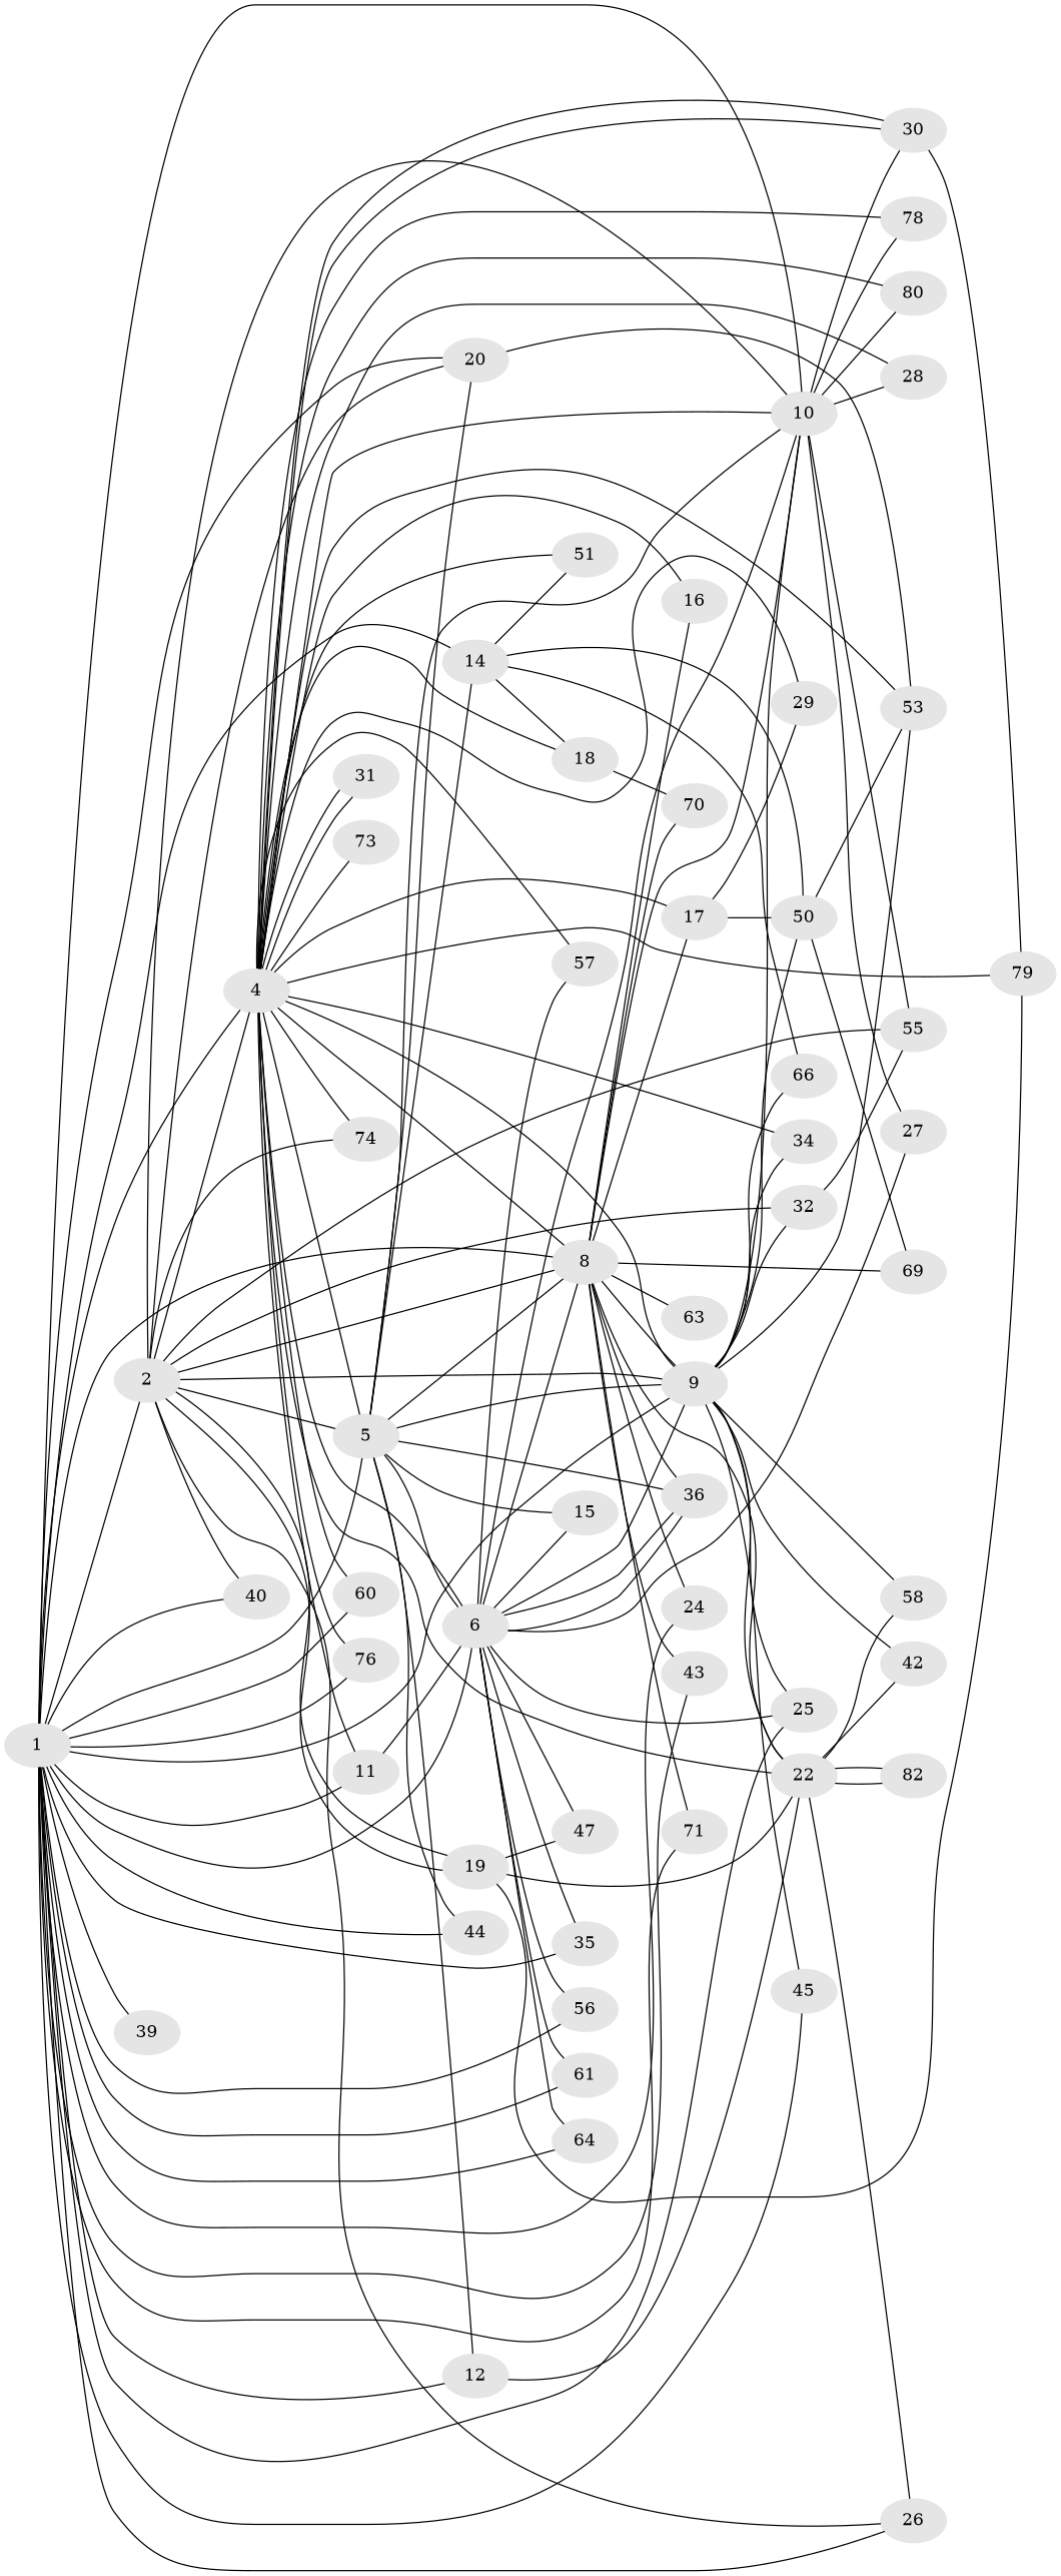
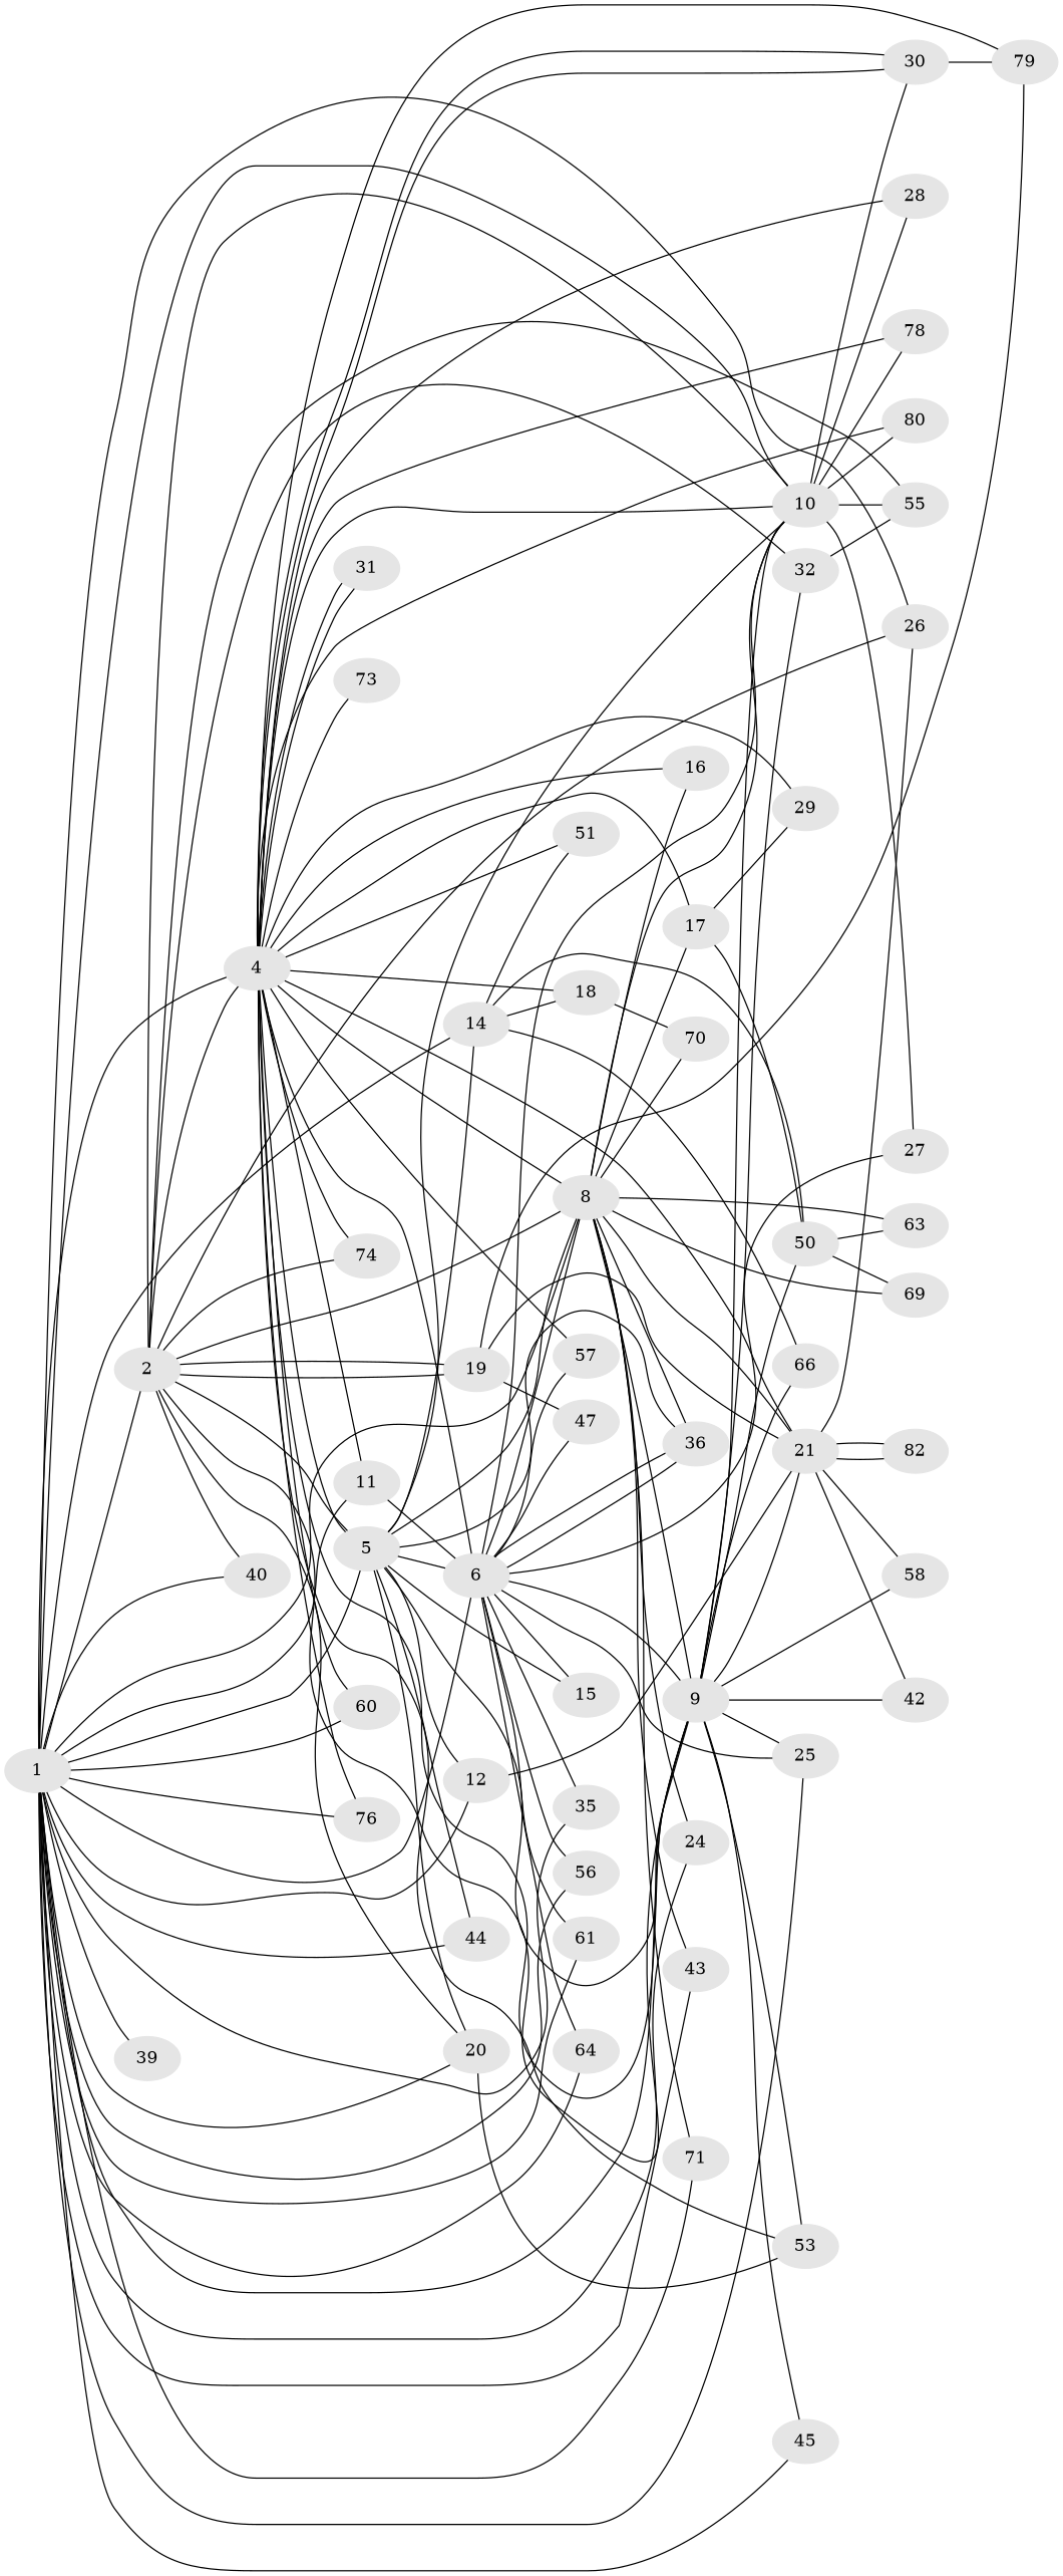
  graph {
    rankdir=LR
    node [color=gray90 style=filled]
    1 [super="+3"]
    2 [super="+68"]
    4 [super="+7"]
    5 [super="+52"]
    6 [super="+46"]
    8 [super="+37"]
    9 [super="+23"]
    10 [super="+13"]
    11 [super="+81"]
    12
    14 [super="+21"]
    20 [super="+49"]
    24
    25 [super="+67"]
    26 [super="+48"]
    35
    39
    40 [super="+72"]
    43
    44
    45
    56
    60
    61
    64
    71
    76
    19 [super="+54"]
    32
    55 [super="+75"]
    74
    16
    17
    18 [super="+62"]
-   22 [super="+65"]
+   22 [super="+65" label=21]
    28
    29
    30 [super="+41"]
    31
    n40 [label=53 super="+59"]
-   34
    51
    57
    73
    78
    79 [super="+83"]
    80
    15
    36 [super="+38"]
    27
    47
    63
    69
    70
    42 [super="+77"]
    50 [super="+53"]
    58
    66
    82
    1 -- 2 [weight=2]
    1 -- 4 [weight=4]
    1 -- 5 [weight=2]
    1 -- 6 [weight=2]
    1 -- 8 [weight=3]
    1 -- 9 [weight=2]
    1 -- 10 [weight=2]
    1 -- 11
    1 -- 12
    1 -- 14
    1 -- 20
    1 -- 24
    1 -- 25
    1 -- 26
    1 -- 35
    1 -- 39
    1 -- 40 [weight=2]
    1 -- 43
    1 -- 44
    1 -- 45
    1 -- 56
    1 -- 60
    1 -- 61
    1 -- 64
    1 -- 71
    1 -- 76
    2 -- 4 [weight=2]
    2 -- 5
    2 -- 8
    2 -- 9 [weight=2]
    2 -- 10
    2 -- 20
    2 -- 26
    2 -- 40
    2 -- 19
    2 -- 19
    2 -- 32
    2 -- 55
    2 -- 74
    4 -- 5 [weight=2]
    4 -- 6 [weight=2]
    4 -- 8 [weight=2]
    4 -- 9 [weight=2]
    4 -- 10 [weight=2]
    4 -- 11 [weight=2]
    4 -- 60
    4 -- 76
    4 -- 74
    4 -- 16
    4 -- 17
    4 -- 18 [weight=2]
    4 -- 22
    4 -- 28
    4 -- 29
    4 -- 30
    4 -- 30
    4 -- 31
    4 -- 31
    4 -- n40
-   4 -- 34
    4 -- 51
    4 -- 57
    4 -- 73 [weight=2]
    4 -- 78
    4 -- 79
    4 -- 80
    5 -- 6
    5 -- 8
    5 -- 9
    5 -- 10
    5 -- 12
    5 -- 14 [weight=2]
    5 -- 20
    5 -- 44
    5 -- 15
    5 -- 36
    6 -- 8
    6 -- 9
    6 -- 10 [weight=2]
    6 -- 25
    6 -- 35
    6 -- 56
    6 -- 61
    6 -- 64
    6 -- 57
    6 -- 15
    6 -- 36
    6 -- 36
    6 -- 27
    6 -- 47
    8 -- 9
    8 -- 10
    8 -- 24
    8 -- 43
    8 -- 71
    8 -- 16
    8 -- 17
    8 -- 22
    8 -- 36
    8 -- 63
    8 -- 69
    8 -- 70
    9 -- 10
    9 -- 25
    9 -- 45
    9 -- 32
    9 -- 22
    9 -- n40
-   9 -- 34
    9 -- 42 [weight=2]
    9 -- 50
    9 -- 58
    9 -- 66
    10 -- 55
    10 -- 28
    10 -- 30
    10 -- 78
    10 -- 80
    10 -- 27
    11 -- 6
    12 -- 22
    14 -- 18
    14 -- 51
    14 -- 50
    14 -- 66
    20 -- n40
    19 -- 22
    19 -- 79
    19 -- 47
    32 -- 55
    17 -- 29
    17 -- 50
    18 -- 70
    22 -- 26
    22 -- 42
    22 -- 58
    22 -- 82
    22 -- 82
    30 -- 79
-   50 -- n40
+   50 -- 63
    50 -- 69
  }
